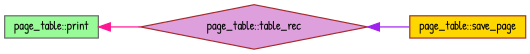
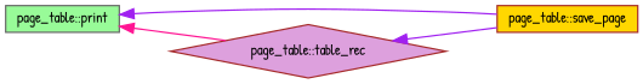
  digraph {
    fontname="Patrick Hand"
    rankdir=LR
    node [color=brown fontname="Patrick Hand" fontsize=10 shape=box style=filled]
    edge [color=purple dir=back fontname="Patrick Hand" fontsize=10 labelfontname=Helvetica labelfontsize=10 style=solid]
    n1 [color=gray40 fillcolor=palegreen fontcolor=black height=0.2 label="page_table::print" width=0.4]
    n2 [fillcolor=gold height=0.2 label="page_table::save_page" width=0.4]
    n3 [fillcolor=plum height=0.2 label="page_table::table_rec" shape=diamond width=0.4]
+   n1 -> n2
    n1 -> n3 [color=deeppink]
    n3 -> n2
  }
